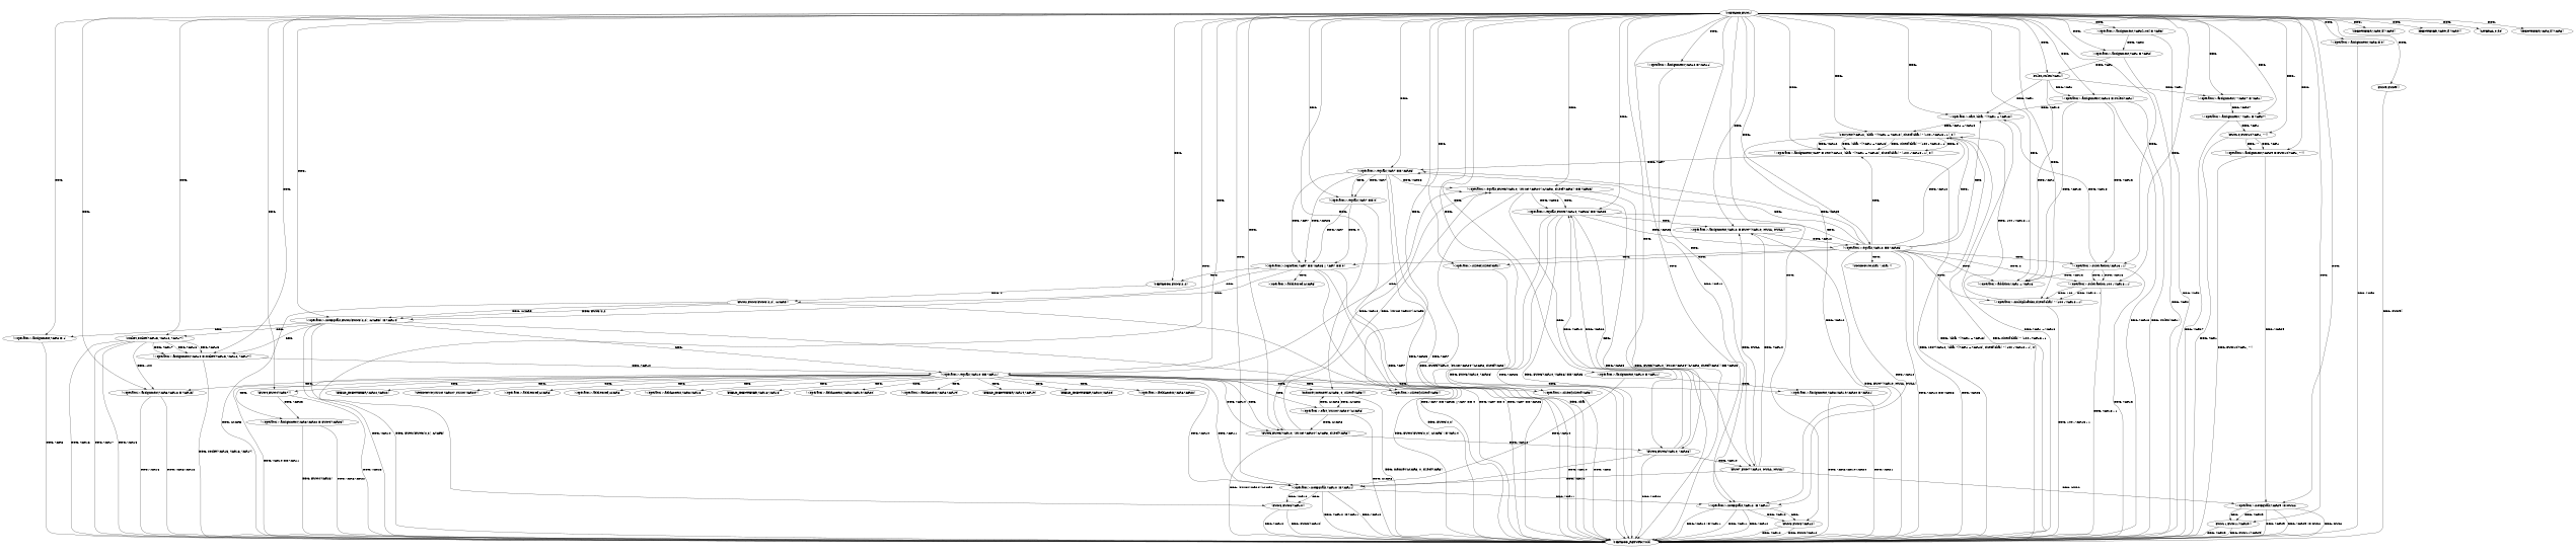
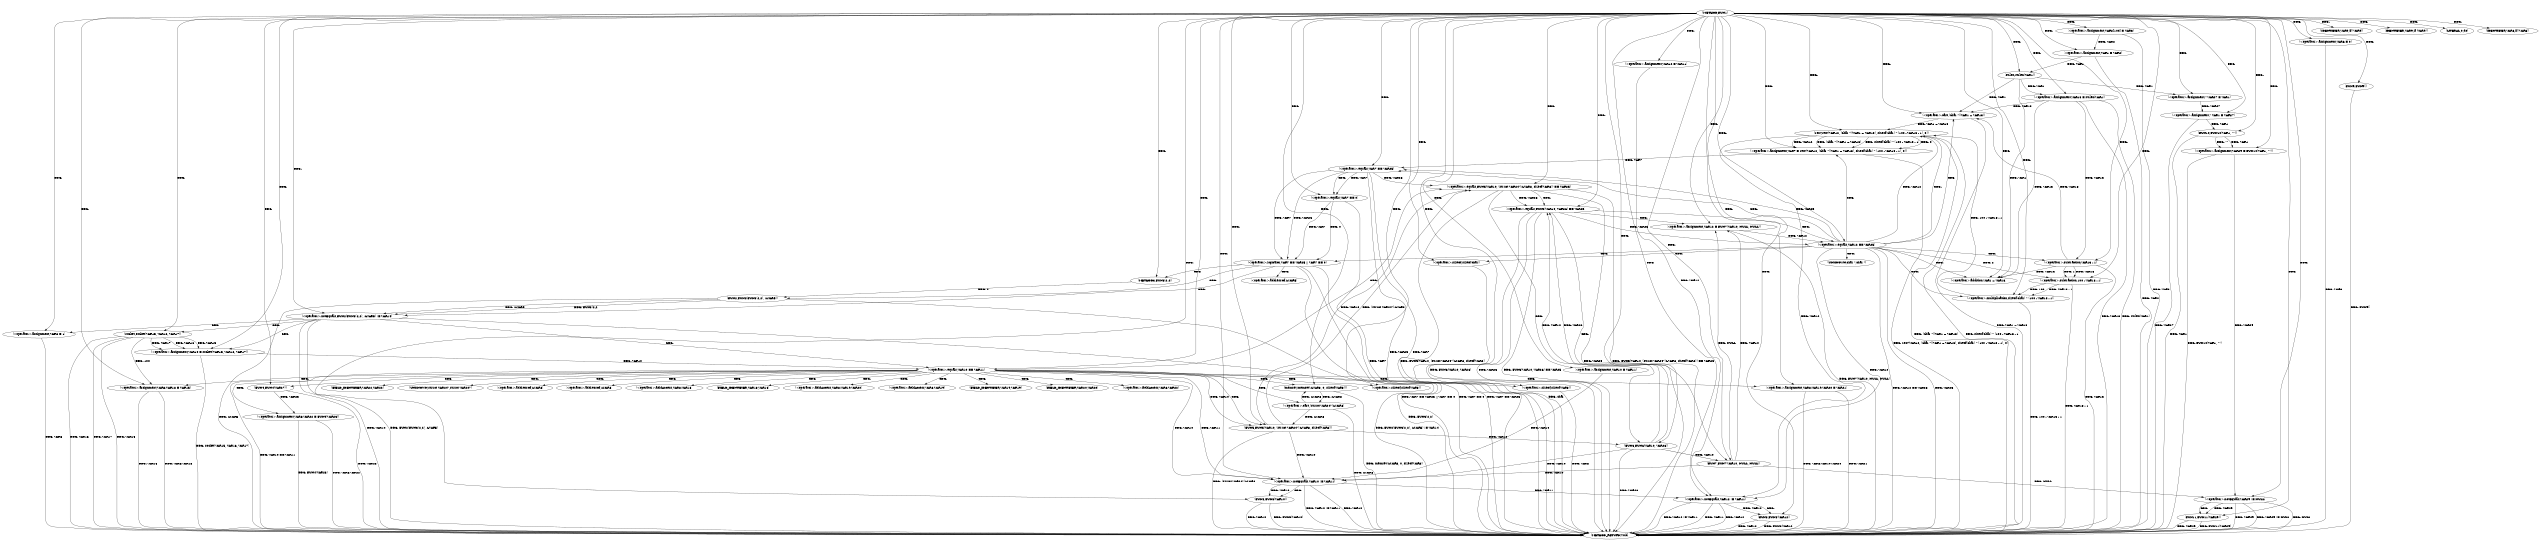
  digraph {
    n1 [label="(METHOD,FUN1)"]
    n2 [label="(<operator>.assignment,VAR2[100] = VAR3)"]
    n3 [label="(<operator>.assignment,VAR1 = VAR2)"]
    n4 [label="(<operator>.assignment,VAR6 = 0)"]
    n5 [label="(<operator>.assignment,VAR10 = VAR11)"]
    n6 [label="(<operator>.assignment,VAR12 = VAR11)"]
    n7 [label="(<operator>.assignment,VAR13 = strlen(VAR1))"]
    n8 [label="(strlen,strlen(VAR1))"]
    n9 [label="(<operator>.notEquals,FUN2(FUN3(2,2), &VAR5) != VAR14)"]
    n10 [label="(METHOD3,FUN3(2,2))"]
    n11 [label="(<operator>.assignment,VAR6 = 1)"]
    n12 [label="(<operator>.assignment,VAR10 = socket(VAR15, VAR16, VAR17))"]
    n13 [label="(socket,socket(VAR15, VAR16, VAR17))"]
    n14 [label="(<operator>.equals,VAR10 == VAR11)"]
    n15 [label="(memset,memset(&VAR8, 0, sizeof(VAR8)))"]
    n16 [label="(<operator>.sizeOf,sizeof(VAR8))"]
    n17 [label="(<operator>.assignment,VAR8.VAR18 = VAR15)"]
    n18 [label="(<operator>.assignment,VAR8.VAR19.VAR20 = VAR21)"]
    n19 [label="(FUN4,FUN4(VAR27))"]
    n20 [label="(<operator>.equals,FUN5(VAR10, (struct VAR24*)&VAR8, sizeof(VAR8)) == VAR25)"]
    n21 [label="(FUN5,FUN5(VAR10, (struct VAR24*)&VAR8, sizeof(VAR8)))"]
    n22 [label="(<operator>.sizeOf,sizeof(VAR8))"]
    n23 [label="(<operator>.equals,FUN6(VAR10, VAR26) == VAR25)"]
    n24 [label="(FUN6,FUN6(VAR10, VAR26))"]
    n25 [label="(<operator>.assignment,VAR12 = FUN7(VAR10, NULL, NULL))"]
    n26 [label="(FUN7,FUN7(VAR10, NULL, NULL))"]
    n27 [label="(<operator>.equals,VAR12 == VAR25)"]
    n28 [label="(<operator>.assignment,VAR7 = recv(VAR12, (char *)(VAR1 + VAR13), sizeof(char) * (100 - VAR13 - 1), 0))"]
    n29 [label="(recv,recv(VAR12, (char *)(VAR1 + VAR13), sizeof(char) * (100 - VAR13 - 1), 0))"]
    n30 [label="(<operator>.cast,(char *)(VAR1 + VAR13))"]
    n31 [label="(<operator>.addition,VAR1 + VAR13)"]
    n32 [label="(<operator>.multiplication,sizeof(char) * (100 - VAR13 - 1))"]
    n33 [label="(<operator>.sizeOf,sizeof(char))"]
    n34 [label="(<operator>.subtraction,100 - VAR13 - 1)"]
    n35 [label="(<operator>.subtraction,VAR13 - 1)"]
    n36 [label="(<operator>.equals,VAR7 == VAR25)"]
    n37 [label="(<operator>.equals,VAR7 == 0)"]
    n38 [label="(IDENTIFIER,VAR9,if (VAR9))"]
    n39 [label="(IDENTIFIER,VAR9,if (VAR9))"]
    n40 [label="(LITERAL,0,do)"]
    n41 [label="(<operator>.notEquals,VAR10 != VAR11)"]
    n42 [label="(FUN8,FUN8(VAR10))"]
    n43 [label="(<operator>.notEquals,VAR12 != VAR11)"]
    n44 [label="(FUN8,FUN8(VAR12))"]
    n45 [label="(IDENTIFIER,VAR6,if (VAR6))"]
    n46 [label="(FUN9,FUN9())"]
    n47 [label="(<operator>.assignment,* VAR27 = VAR1)"]
    n48 [label="(<operator>.assignment,* VAR1 = VAR27)"]
    n49 [label="(<operator>.assignment,VAR29 = FUN10(VAR1, \"\"))"]
    n50 [label="(FUN10,FUN10(VAR1, \"\"))"]
    n51 [label="(<operator>.notEquals,VAR29 != NULL)"]
    n52 [label="(FUN11,FUN11(VAR29))"]
    n53 [label="(METHOD_RETURN,void)"]
    n54 [label="(FUN2,FUN2(FUN3(2,2), &VAR5))"]
    n55 [label="(<operator>.assignment,VAR8.VAR22 = FUN4(VAR23))"]
    n56 [label="(<operator>.cast,(struct VAR24*)&VAR8)"]
    n57 [label="(<operator>.addressOf,&VAR8)"]
    n58 [label="(<operator>.fieldAccess,VAR8.VAR18)"]
    n59 [label="(FIELD_IDENTIFIER,VAR18,VAR18)"]
    n60 [label="(<operator>.fieldAccess,VAR8.VAR19.VAR20)"]
    n61 [label="(<operator>.fieldAccess,VAR8.VAR19)"]
    n62 [label="(FIELD_IDENTIFIER,VAR19,VAR19)"]
    n63 [label="(FIELD_IDENTIFIER,VAR20,VAR20)"]
    n64 [label="(<operator>.fieldAccess,VAR8.VAR22)"]
    n65 [label="(FIELD_IDENTIFIER,VAR22,VAR22)"]
    n66 [label="(UNKNOWN,struct VAR24*,struct VAR24*)"]
    n67 [label="(<operator>.addressOf,&VAR8)"]
    n68 [label="(<operator>.logicalOr,VAR7 == VAR25 || VAR7 == 0)"]
    n69 [label="(UNKNOWN,char *,char *)"]
    n70 [label="(<operator>.addressOf,&VAR5)"]
    n1 -> n2 [label="DDG: "]
    n1 -> n3 [label="DDG: "]
    n1 -> n4 [label="DDG: "]
    n1 -> n5 [label="DDG: "]
    n1 -> n6 [label="DDG: "]
    n1 -> n7 [label="DDG: "]
    n1 -> n8 [label="DDG: "]
    n1 -> n9 [label="DDG: "]
    n1 -> n10 [label="DDG: "]
    n1 -> n11 [label="DDG: "]
    n1 -> n12 [label="DDG: "]
    n1 -> n13 [label="DDG: "]
    n1 -> n14 [label="DDG: "]
    n1 -> n15 [label="DDG: "]
    n1 -> n16 [label="DDG: "]
    n1 -> n17 [label="DDG: "]
-   n5 -> n18 [label="DDG: "]
+   n1 -> n18 [label="DDG: "]
    n1 -> n19 [label="DDG: "]
    n1 -> n20 [label="DDG: "]
    n1 -> n21 [label="DDG: "]
    n1 -> n22 [label="DDG: "]
    n1 -> n23 [label="DDG: "]
    n1 -> n24 [label="DDG: "]
    n1 -> n25 [label="DDG: "]
    n1 -> n26 [label="DDG: "]
    n1 -> n27 [label="DDG: "]
    n1 -> n28 [label="DDG: "]
    n1 -> n29 [label="DDG: "]
    n1 -> n30 [label="DDG: "]
    n1 -> n31 [label="DDG: "]
    n1 -> n32 [label="DDG: "]
    n1 -> n33 [label="DDG: "]
    n1 -> n34 [label="DDG: "]
    n1 -> n35 [label="DDG: "]
    n1 -> n36 [label="DDG: "]
    n1 -> n37 [label="DDG: "]
    n1 -> n38 [label="DDG: "]
    n1 -> n39 [label="DDG: "]
    n1 -> n40 [label="DDG: "]
    n1 -> n41 [label="DDG: "]
    n1 -> n42 [label="DDG: "]
    n1 -> n43 [label="DDG: "]
    n1 -> n44 [label="DDG: "]
    n1 -> n45 [label="DDG: "]
    n1 -> n46 [label="DDG: "]
    n1 -> n47 [label="DDG: "]
    n1 -> n48 [label="DDG: "]
    n1 -> n49 [label="DDG: "]
    n1 -> n50 [label="DDG: "]
    n1 -> n51 [label="DDG: "]
    n1 -> n52 [label="DDG: "]
    n2 -> n3 [label="DDG: VAR2"]
    n2 -> n53 [label="DDG: VAR3"]
    n3 -> n8 [label="DDG: VAR1"]
    n3 -> n53 [label="DDG: VAR2"]
    n4 -> n53 [label="DDG: VAR6"]
    n5 -> n41 [label="DDG: VAR10"]
    n6 -> n43 [label="DDG: VAR12"]
    n7 -> n30 [label="DDG: VAR13"]
    n7 -> n31 [label="DDG: VAR13"]
    n7 -> n35 [label="DDG: VAR13"]
    n7 -> n53 [label="DDG: strlen(VAR1)"]
    n7 -> n53 [label="DDG: VAR13"]
    n8 -> n7 [label="DDG: VAR1"]
    n8 -> n30 [label="DDG: VAR1"]
    n8 -> n31 [label="DDG: VAR1"]
    n8 -> n47 [label="DDG: VAR1"]
    n9 -> n11 [label="CDG: "]
    n9 -> n12 [label="CDG: "]
    n9 -> n13 [label="CDG: "]
    n9 -> n14 [label="CDG: "]
    n9 -> n53 [label="DDG: VAR14"]
    n9 -> n53 [label="DDG: FUN2(FUN3(2,2), &VAR5) != VAR14"]
    n9 -> n53 [label="DDG: FUN2(FUN3(2,2), &VAR5)"]
    n10 -> n54 [label="DDG: 2"]
    n11 -> n53 [label="DDG: VAR6"]
    n12 -> n14 [label="DDG: VAR10"]
    n12 -> n53 [label="DDG: socket(VAR15, VAR16, VAR17)"]
    n13 -> n12 [label="DDG: VAR15"]
    n13 -> n12 [label="DDG: VAR16"]
    n13 -> n12 [label="DDG: VAR17"]
    n13 -> n17 [label="DDG: 100"]
    n13 -> n53 [label="DDG: VAR15"]
    n13 -> n53 [label="DDG: VAR16"]
    n13 -> n53 [label="DDG: VAR17"]
    n14 -> n15 [label="CDG: "]
    n14 -> n16 [label="CDG: "]
    n14 -> n17 [label="CDG: "]
    n14 -> n18 [label="CDG: "]
    n14 -> n19 [label="CDG: "]
    n14 -> n20 [label="CDG: "]
    n14 -> n21 [label="DDG: VAR10"]
    n14 -> n21 [label="CDG: "]
    n14 -> n22 [label="CDG: "]
    n14 -> n41 [label="DDG: VAR10"]
    n14 -> n41 [label="DDG: VAR11"]
    n14 -> n53 [label="DDG: VAR10 == VAR11"]
    n14 -> n55 [label="CDG: "]
    n14 -> n56 [label="CDG: "]
    n14 -> n57 [label="CDG: "]
    n14 -> n58 [label="CDG: "]
    n14 -> n59 [label="CDG: "]
    n14 -> n60 [label="CDG: "]
    n14 -> n61 [label="CDG: "]
    n14 -> n62 [label="CDG: "]
    n14 -> n63 [label="CDG: "]
    n14 -> n64 [label="CDG: "]
    n14 -> n65 [label="CDG: "]
    n14 -> n66 [label="CDG: "]
    n14 -> n67 [label="CDG: "]
    n15 -> n53 [label="DDG: memset(&VAR8, 0, sizeof(VAR8))"]
    n15 -> n56 [label="DDG: &VAR8"]
    n17 -> n53 [label="DDG: VAR8.VAR18"]
    n17 -> n53 [label="DDG: VAR15"]
    n18 -> n53 [label="DDG: VAR8.VAR19.VAR20"]
    n18 -> n53 [label="DDG: VAR21"]
    n19 -> n53 [label="DDG: VAR23"]
    n19 -> n55 [label="DDG: VAR23"]
    n20 -> n23 [label="DDG: VAR25"]
    n20 -> n23 [label="CDG: "]
    n20 -> n24 [label="CDG: "]
    n20 -> n53 [label="DDG: FUN5(VAR10, (struct VAR24*)&VAR8, sizeof(VAR8)) == VAR25"]
    n20 -> n53 [label="DDG: FUN5(VAR10, (struct VAR24*)&VAR8, sizeof(VAR8))"]
    n20 -> n53 [label="DDG: VAR25"]
    n21 -> n20 [label="DDG: VAR10"]
    n21 -> n20 [label="DDG: (struct VAR24*)&VAR8"]
    n21 -> n24 [label="DDG: VAR10"]
+   n21 -> n41 [label="DDG: VAR10"]
    n21 -> n53 [label="DDG: (struct VAR24*)&VAR8"]
    n22 -> n53 [label="DDG: VAR8"]
    n23 -> n25 [label="CDG: "]
    n23 -> n26 [label="CDG: "]
    n23 -> n27 [label="DDG: VAR25"]
    n23 -> n27 [label="CDG: "]
    n23 -> n53 [label="DDG: FUN6(VAR10, VAR26)"]
    n23 -> n53 [label="DDG: VAR25"]
    n23 -> n53 [label="DDG: FUN6(VAR10, VAR26) == VAR25"]
    n24 -> n23 [label="DDG: VAR10"]
    n24 -> n23 [label="DDG: VAR26"]
    n24 -> n26 [label="DDG: VAR10"]
    n24 -> n41 [label="DDG: VAR10"]
    n24 -> n53 [label="DDG: VAR26"]
    n25 -> n27 [label="DDG: VAR12"]
    n25 -> n53 [label="DDG: FUN7(VAR10, NULL, NULL)"]
    n26 -> n25 [label="DDG: VAR10"]
    n26 -> n25 [label="DDG: NULL"]
    n26 -> n41 [label="DDG: VAR10"]
    n26 -> n51 [label="DDG: NULL"]
    n27 -> n28 [label="CDG: "]
    n27 -> n29 [label="DDG: VAR12"]
    n27 -> n29 [label="CDG: "]
    n27 -> n30 [label="CDG: "]
    n27 -> n31 [label="CDG: "]
    n27 -> n32 [label="CDG: "]
    n27 -> n33 [label="CDG: "]
    n27 -> n34 [label="DDG: 2"]
    n27 -> n35 [label="CDG: "]
    n27 -> n36 [label="DDG: VAR25"]
    n27 -> n36 [label="CDG: "]
    n27 -> n43 [label="DDG: VAR12"]
    n27 -> n53 [label="DDG: VAR25"]
    n27 -> n53 [label="DDG: VAR12 == VAR25"]
    n27 -> n68 [label="CDG: "]
    n27 -> n69 [label="CDG: "]
    n28 -> n36 [label="DDG: VAR7"]
    n28 -> n53 [label="DDG: recv(VAR12, (char *)(VAR1 + VAR13), sizeof(char) * (100 - VAR13 - 1), 0)"]
    n29 -> n28 [label="DDG: VAR12"]
    n29 -> n28 [label="DDG: (char *)(VAR1 + VAR13)"]
    n29 -> n28 [label="DDG: sizeof(char) * (100 - VAR13 - 1)"]
    n29 -> n28 [label="DDG: 0"]
    n29 -> n43 [label="DDG: VAR12"]
    n29 -> n53 [label="DDG: (char *)(VAR1 + VAR13)"]
    n29 -> n53 [label="DDG: sizeof(char) * (100 - VAR13 - 1)"]
    n30 -> n29 [label="DDG: VAR1 + VAR13"]
    n30 -> n53 [label="DDG: VAR1 + VAR13"]
    n32 -> n29 [label="DDG: 100 - VAR13 - 1"]
    n32 -> n53 [label="DDG: 100 - VAR13 - 1"]
    n33 -> n53 [label="DDG: char"]
    n34 -> n32 [label="DDG: 100"]
    n34 -> n32 [label="DDG: VAR13 - 1"]
    n34 -> n53 [label="DDG: VAR13 - 1"]
    n35 -> n30 [label="DDG: VAR13"]
    n35 -> n31 [label="DDG: VAR13"]
    n35 -> n34 [label="DDG: VAR13"]
    n35 -> n34 [label="DDG: 1"]
    n35 -> n53 [label="DDG: VAR13"]
    n36 -> n20 [label="DDG: VAR25"]
    n36 -> n37 [label="DDG: VAR7"]
    n36 -> n37 [label="CDG: "]
    n36 -> n53 [label="DDG: VAR25"]
    n36 -> n53 [label="DDG: VAR7"]
    n36 -> n68 [label="DDG: VAR7"]
    n36 -> n68 [label="DDG: VAR25"]
    n37 -> n53 [label="DDG: VAR7"]
    n37 -> n68 [label="DDG: VAR7"]
    n37 -> n68 [label="DDG: 0"]
    n41 -> n42 [label="DDG: VAR10"]
    n41 -> n42 [label="CDG: "]
    n41 -> n43 [label="DDG: VAR11"]
    n41 -> n53 [label="DDG: VAR10 != VAR11"]
    n41 -> n53 [label="DDG: VAR10"]
    n42 -> n53 [label="DDG: VAR10"]
    n42 -> n53 [label="DDG: FUN8(VAR10)"]
    n43 -> n44 [label="DDG: VAR12"]
    n43 -> n44 [label="CDG: "]
    n43 -> n53 [label="DDG: VAR12 != VAR11"]
    n43 -> n53 [label="DDG: VAR11"]
    n43 -> n53 [label="DDG: VAR12"]
    n44 -> n53 [label="DDG: FUN8(VAR12)"]
    n44 -> n53 [label="DDG: VAR12"]
    n46 -> n53 [label="DDG: FUN9()"]
    n47 -> n48 [label="DDG: VAR27"]
    n48 -> n50 [label="DDG: VAR1"]
    n48 -> n53 [label="DDG: VAR27"]
    n49 -> n51 [label="DDG: VAR29"]
    n49 -> n53 [label="DDG: FUN10(VAR1, \"\")"]
    n50 -> n49 [label="DDG: VAR1"]
    n50 -> n49 [label="DDG: \"\""]
    n50 -> n53 [label="DDG: VAR1"]
    n51 -> n52 [label="DDG: VAR29"]
    n51 -> n52 [label="CDG: "]
    n51 -> n53 [label="DDG: VAR29 != NULL"]
    n51 -> n53 [label="DDG: NULL"]
    n51 -> n53 [label="DDG: VAR29"]
    n52 -> n53 [label="DDG: FUN11(VAR29)"]
    n52 -> n53 [label="DDG: VAR29"]
    n54 -> n9 [label="DDG: FUN3(2,2)"]
    n54 -> n9 [label="DDG: &VAR5"]
    n54 -> n53 [label="DDG: &VAR5"]
    n54 -> n53 [label="DDG: FUN3(2,2)"]
    n55 -> n53 [label="DDG: FUN4(VAR23)"]
    n55 -> n53 [label="DDG: VAR8.VAR22"]
    n56 -> n15 [label="DDG: &VAR8"]
    n56 -> n21 [label="DDG: &VAR8"]
    n56 -> n53 [label="DDG: &VAR8"]
    n68 -> n9 [label="CDG: "]
    n68 -> n10 [label="CDG: "]
    n68 -> n53 [label="DDG: VAR7 == VAR25"]
    n68 -> n53 [label="DDG: VAR7 == VAR25 || VAR7 == 0"]
    n68 -> n53 [label="DDG: VAR7 == 0"]
    n68 -> n54 [label="CDG: "]
    n68 -> n70 [label="CDG: "]
  }
